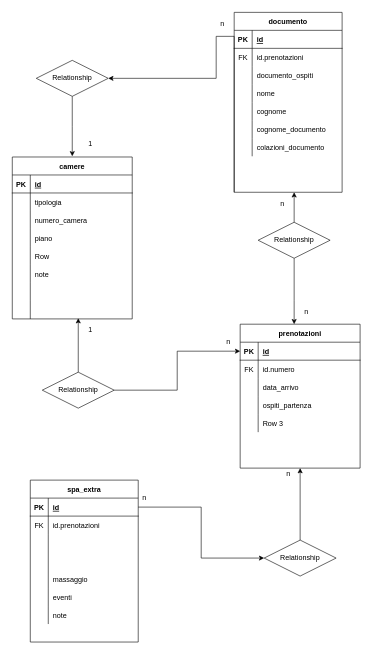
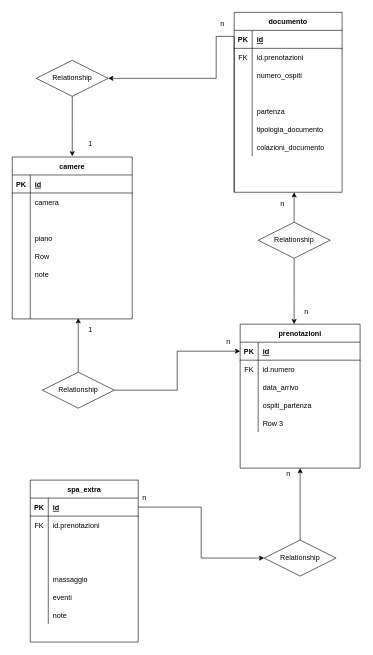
  <mxCell id="0" />
  <mxCell id="1" parent="0" />
  <mxCell id="2" value="camere" style="shape=table;startSize=30;container=1;collapsible=1;childLayout=tableLayout;fixedRows=1;rowLines=0;fontStyle=1;align=center;resizeLast=1;" vertex="1" parent="1"><mxGeometry x="20" y="261.17" width="200" height="270" as="geometry" /></mxCell>
  <mxCell id="3" value="" style="shape=partialRectangle;collapsible=0;dropTarget=0;pointerEvents=0;fillColor=none;top=0;left=0;bottom=1;right=0;points=[[0,0.5],[1,0.5]];portConstraint=eastwest;" vertex="1" parent="2"><mxGeometry y="30" width="200" height="30" as="geometry" /></mxCell>
  <mxCell id="4" value="PK" style="shape=partialRectangle;connectable=0;fillColor=none;top=0;left=0;bottom=0;right=0;fontStyle=1;overflow=hidden;" vertex="1" parent="3"><mxGeometry width="30" height="30" as="geometry" /></mxCell>
  <mxCell id="5" value="id" style="shape=partialRectangle;connectable=0;fillColor=none;top=0;left=0;bottom=0;right=0;align=left;spacingLeft=6;fontStyle=5;overflow=hidden;" vertex="1" parent="3"><mxGeometry x="30" width="170" height="30" as="geometry" /></mxCell>
  <mxCell id="6" value="" style="shape=partialRectangle;collapsible=0;dropTarget=0;pointerEvents=0;fillColor=none;top=0;left=0;bottom=0;right=0;points=[[0,0.5],[1,0.5]];portConstraint=eastwest;" vertex="1" parent="2"><mxGeometry y="60" width="200" height="30" as="geometry" /></mxCell>
  <mxCell id="7" value="" style="shape=partialRectangle;connectable=0;fillColor=none;top=0;left=0;bottom=0;right=0;editable=1;overflow=hidden;" vertex="1" parent="6"><mxGeometry width="30" height="30" as="geometry" /></mxCell>
- <mxCell id="8" value="tipologia" style="shape=partialRectangle;connectable=0;fillColor=none;top=0;left=0;bottom=0;right=0;align=left;spacingLeft=6;overflow=hidden;" vertex="1" parent="6"><mxGeometry x="30" width="170" height="30" as="geometry" /></mxCell>
+ <mxCell id="8" value="camera" style="shape=partialRectangle;connectable=0;fillColor=none;top=0;left=0;bottom=0;right=0;align=left;spacingLeft=6;overflow=hidden;" vertex="1" parent="6"><mxGeometry x="30" width="170" height="30" as="geometry" /></mxCell>
  <mxCell id="9" value="" style="shape=partialRectangle;collapsible=0;dropTarget=0;pointerEvents=0;fillColor=none;top=0;left=0;bottom=0;right=0;points=[[0,0.5],[1,0.5]];portConstraint=eastwest;" vertex="1" parent="2"><mxGeometry y="90" width="200" height="30" as="geometry" /></mxCell>
  <mxCell id="10" value="" style="shape=partialRectangle;connectable=0;fillColor=none;top=0;left=0;bottom=0;right=0;editable=1;overflow=hidden;" vertex="1" parent="9"><mxGeometry width="30" height="30" as="geometry" /></mxCell>
- <mxCell id="11" value="numero_camera" style="shape=partialRectangle;connectable=0;fillColor=none;top=0;left=0;bottom=0;right=0;align=left;spacingLeft=6;overflow=hidden;" vertex="1" parent="9"><mxGeometry x="30" width="170" height="30" as="geometry" /></mxCell>
  <mxCell id="12" value="" style="shape=partialRectangle;collapsible=0;dropTarget=0;pointerEvents=0;fillColor=none;top=0;left=0;bottom=0;right=0;points=[[0,0.5],[1,0.5]];portConstraint=eastwest;" vertex="1" parent="2"><mxGeometry y="120" width="200" height="30" as="geometry" /></mxCell>
  <mxCell id="13" value="" style="shape=partialRectangle;connectable=0;fillColor=none;top=0;left=0;bottom=0;right=0;editable=1;overflow=hidden;" vertex="1" parent="12"><mxGeometry width="30" height="30" as="geometry" /></mxCell>
  <mxCell id="14" value="piano" style="shape=partialRectangle;connectable=0;fillColor=none;top=0;left=0;bottom=0;right=0;align=left;spacingLeft=6;overflow=hidden;" vertex="1" parent="12"><mxGeometry x="30" width="170" height="30" as="geometry" /></mxCell>
  <mxCell id="15" value="" style="shape=partialRectangle;collapsible=0;dropTarget=0;pointerEvents=0;fillColor=none;top=0;left=0;bottom=0;right=0;points=[[0,0.5],[1,0.5]];portConstraint=eastwest;" vertex="1" parent="2"><mxGeometry y="150" width="200" height="30" as="geometry" /></mxCell>
  <mxCell id="16" value="" style="shape=partialRectangle;connectable=0;fillColor=none;top=0;left=0;bottom=0;right=0;editable=1;overflow=hidden;" vertex="1" parent="15"><mxGeometry width="30" height="30" as="geometry" /></mxCell>
  <mxCell id="17" value="Row" style="shape=partialRectangle;connectable=0;fillColor=none;top=0;left=0;bottom=0;right=0;align=left;spacingLeft=6;overflow=hidden;" vertex="1" parent="15"><mxGeometry x="30" width="170" height="30" as="geometry" /></mxCell>
  <mxCell id="18" value="" style="shape=partialRectangle;collapsible=0;dropTarget=0;pointerEvents=0;fillColor=none;top=0;left=0;bottom=0;right=0;points=[[0,0.5],[1,0.5]];portConstraint=eastwest;" vertex="1" parent="2"><mxGeometry y="180" width="200" height="30" as="geometry" /></mxCell>
  <mxCell id="19" value="" style="shape=partialRectangle;connectable=0;fillColor=none;top=0;left=0;bottom=0;right=0;editable=1;overflow=hidden;" vertex="1" parent="18"><mxGeometry width="30" height="30" as="geometry" /></mxCell>
  <mxCell id="20" value="note" style="shape=partialRectangle;connectable=0;fillColor=none;top=0;left=0;bottom=0;right=0;align=left;spacingLeft=6;overflow=hidden;" vertex="1" parent="18"><mxGeometry x="30" width="170" height="30" as="geometry" /></mxCell>
  <mxCell id="21" value="" style="shape=partialRectangle;collapsible=0;dropTarget=0;pointerEvents=0;fillColor=none;top=0;left=0;bottom=0;right=0;points=[[0,0.5],[1,0.5]];portConstraint=eastwest;" vertex="1" parent="2"><mxGeometry y="210" width="200" height="30" as="geometry" /></mxCell>
  <mxCell id="22" value="" style="shape=partialRectangle;connectable=0;fillColor=none;top=0;left=0;bottom=0;right=0;editable=1;overflow=hidden;" vertex="1" parent="21"><mxGeometry width="30" height="30" as="geometry" /></mxCell>
  <mxCell id="23" value="" style="shape=partialRectangle;connectable=0;fillColor=none;top=0;left=0;bottom=0;right=0;align=left;spacingLeft=6;overflow=hidden;" vertex="1" parent="21"><mxGeometry x="30" width="170" height="30" as="geometry" /></mxCell>
  <mxCell id="24" value="" style="shape=partialRectangle;collapsible=0;dropTarget=0;pointerEvents=0;fillColor=none;top=0;left=0;bottom=0;right=0;points=[[0,0.5],[1,0.5]];portConstraint=eastwest;" vertex="1" parent="2"><mxGeometry y="240" width="200" height="30" as="geometry" /></mxCell>
  <mxCell id="25" value="" style="shape=partialRectangle;connectable=0;fillColor=none;top=0;left=0;bottom=0;right=0;editable=1;overflow=hidden;" vertex="1" parent="24"><mxGeometry width="30" height="30" as="geometry" /></mxCell>
  <mxCell id="26" value="" style="shape=partialRectangle;connectable=0;fillColor=none;top=0;left=0;bottom=0;right=0;align=left;spacingLeft=6;overflow=hidden;" vertex="1" parent="24"><mxGeometry x="30" width="170" height="30" as="geometry" /></mxCell>
  <mxCell id="27" value="prenotazioni" style="shape=table;startSize=30;container=1;collapsible=1;childLayout=tableLayout;fixedRows=1;rowLines=0;fontStyle=1;align=center;resizeLast=1;" vertex="1" parent="1"><mxGeometry x="400" y="540" width="200" height="240" as="geometry" /></mxCell>
  <mxCell id="28" value="" style="shape=partialRectangle;collapsible=0;dropTarget=0;pointerEvents=0;fillColor=none;top=0;left=0;bottom=1;right=0;points=[[0,0.5],[1,0.5]];portConstraint=eastwest;" vertex="1" parent="27"><mxGeometry y="30" width="200" height="30" as="geometry" /></mxCell>
  <mxCell id="29" value="PK" style="shape=partialRectangle;connectable=0;fillColor=none;top=0;left=0;bottom=0;right=0;fontStyle=1;overflow=hidden;" vertex="1" parent="28"><mxGeometry width="30" height="30" as="geometry" /></mxCell>
  <mxCell id="30" value="id" style="shape=partialRectangle;connectable=0;fillColor=none;top=0;left=0;bottom=0;right=0;align=left;spacingLeft=6;fontStyle=5;overflow=hidden;" vertex="1" parent="28"><mxGeometry x="30" width="170" height="30" as="geometry" /></mxCell>
  <mxCell id="31" value="" style="shape=partialRectangle;collapsible=0;dropTarget=0;pointerEvents=0;fillColor=none;top=0;left=0;bottom=0;right=0;points=[[0,0.5],[1,0.5]];portConstraint=eastwest;" vertex="1" parent="27"><mxGeometry y="60" width="200" height="30" as="geometry" /></mxCell>
  <mxCell id="32" value="FK" style="shape=partialRectangle;connectable=0;fillColor=none;top=0;left=0;bottom=0;right=0;editable=1;overflow=hidden;" vertex="1" parent="31"><mxGeometry width="30" height="30" as="geometry" /></mxCell>
  <mxCell id="33" value="id.numero" style="shape=partialRectangle;connectable=0;fillColor=none;top=0;left=0;bottom=0;right=0;align=left;spacingLeft=6;overflow=hidden;" vertex="1" parent="31"><mxGeometry x="30" width="170" height="30" as="geometry" /></mxCell>
  <mxCell id="34" value="" style="shape=partialRectangle;collapsible=0;dropTarget=0;pointerEvents=0;fillColor=none;top=0;left=0;bottom=0;right=0;points=[[0,0.5],[1,0.5]];portConstraint=eastwest;" vertex="1" parent="27"><mxGeometry y="90" width="200" height="30" as="geometry" /></mxCell>
  <mxCell id="35" value="" style="shape=partialRectangle;connectable=0;fillColor=none;top=0;left=0;bottom=0;right=0;editable=1;overflow=hidden;" vertex="1" parent="34"><mxGeometry width="30" height="30" as="geometry" /></mxCell>
  <mxCell id="36" value="data_arrivo" style="shape=partialRectangle;connectable=0;fillColor=none;top=0;left=0;bottom=0;right=0;align=left;spacingLeft=6;overflow=hidden;" vertex="1" parent="34"><mxGeometry x="30" width="170" height="30" as="geometry" /></mxCell>
  <mxCell id="37" value="" style="shape=partialRectangle;collapsible=0;dropTarget=0;pointerEvents=0;fillColor=none;top=0;left=0;bottom=0;right=0;points=[[0,0.5],[1,0.5]];portConstraint=eastwest;" vertex="1" parent="27"><mxGeometry y="120" width="200" height="30" as="geometry" /></mxCell>
  <mxCell id="38" value="" style="shape=partialRectangle;connectable=0;fillColor=none;top=0;left=0;bottom=0;right=0;editable=1;overflow=hidden;" vertex="1" parent="37"><mxGeometry width="30" height="30" as="geometry" /></mxCell>
  <mxCell id="39" value="ospiti_partenza" style="shape=partialRectangle;connectable=0;fillColor=none;top=0;left=0;bottom=0;right=0;align=left;spacingLeft=6;overflow=hidden;" vertex="1" parent="37"><mxGeometry x="30" width="170" height="30" as="geometry" /></mxCell>
  <mxCell id="40" value="" style="shape=partialRectangle;collapsible=0;dropTarget=0;pointerEvents=0;fillColor=none;top=0;left=0;bottom=0;right=0;points=[[0,0.5],[1,0.5]];portConstraint=eastwest;" vertex="1" parent="27"><mxGeometry y="150" width="200" height="30" as="geometry" /></mxCell>
  <mxCell id="41" value="" style="shape=partialRectangle;connectable=0;fillColor=none;top=0;left=0;bottom=0;right=0;editable=1;overflow=hidden;" vertex="1" parent="40"><mxGeometry width="30" height="30" as="geometry" /></mxCell>
  <mxCell id="42" value="Row 3" style="shape=partialRectangle;connectable=0;fillColor=none;top=0;left=0;bottom=0;right=0;align=left;spacingLeft=6;overflow=hidden;" vertex="1" parent="40"><mxGeometry x="30" width="170" height="30" as="geometry" /></mxCell>
  <mxCell id="43" style="edgeStyle=orthogonalEdgeStyle;rounded=0;orthogonalLoop=1;jettySize=auto;html=1;exitX=0;exitY=1;exitDx=0;exitDy=0;" edge="1" parent="1" source="44" target="75"><mxGeometry relative="1" as="geometry"><Array as="points"><mxPoint x="390" y="60" /><mxPoint x="360" y="60" /><mxPoint x="360" y="130" /></Array></mxGeometry></mxCell>
  <mxCell id="44" value="documento" style="shape=table;startSize=30;container=1;collapsible=1;childLayout=tableLayout;fixedRows=1;rowLines=0;fontStyle=1;align=center;resizeLast=1;" vertex="1" parent="1"><mxGeometry x="390" y="20" width="180" height="300" as="geometry" /></mxCell>
  <mxCell id="45" value="" style="shape=partialRectangle;collapsible=0;dropTarget=0;pointerEvents=0;fillColor=none;top=0;left=0;bottom=1;right=0;points=[[0,0.5],[1,0.5]];portConstraint=eastwest;" vertex="1" parent="44"><mxGeometry y="30" width="180" height="30" as="geometry" /></mxCell>
  <mxCell id="46" value="PK" style="shape=partialRectangle;connectable=0;fillColor=none;top=0;left=0;bottom=0;right=0;fontStyle=1;overflow=hidden;" vertex="1" parent="45"><mxGeometry width="30" height="30" as="geometry" /></mxCell>
  <mxCell id="47" value="id" style="shape=partialRectangle;connectable=0;fillColor=none;top=0;left=0;bottom=0;right=0;align=left;spacingLeft=6;fontStyle=5;overflow=hidden;" vertex="1" parent="45"><mxGeometry x="30" width="150" height="30" as="geometry" /></mxCell>
  <mxCell id="48" value="" style="shape=partialRectangle;collapsible=0;dropTarget=0;pointerEvents=0;fillColor=none;top=0;left=0;bottom=0;right=0;points=[[0,0.5],[1,0.5]];portConstraint=eastwest;" vertex="1" parent="44"><mxGeometry y="60" width="180" height="30" as="geometry" /></mxCell>
  <mxCell id="49" value="FK" style="shape=partialRectangle;connectable=0;fillColor=none;top=0;left=0;bottom=0;right=0;fontStyle=0;overflow=hidden;" vertex="1" parent="48"><mxGeometry width="30" height="30" as="geometry" /></mxCell>
  <mxCell id="50" value="id.prenotazioni" style="shape=partialRectangle;connectable=0;fillColor=none;top=0;left=0;bottom=0;right=0;align=left;spacingLeft=6;fontStyle=0;overflow=hidden;" vertex="1" parent="48"><mxGeometry x="30" width="150" height="30" as="geometry" /></mxCell>
  <mxCell id="51" value="" style="shape=partialRectangle;collapsible=0;dropTarget=0;pointerEvents=0;fillColor=none;top=0;left=0;bottom=0;right=0;points=[[0,0.5],[1,0.5]];portConstraint=eastwest;" vertex="1" parent="44"><mxGeometry y="90" width="180" height="30" as="geometry" /></mxCell>
  <mxCell id="52" value="" style="shape=partialRectangle;connectable=0;fillColor=none;top=0;left=0;bottom=0;right=0;editable=1;overflow=hidden;" vertex="1" parent="51"><mxGeometry width="30" height="30" as="geometry" /></mxCell>
- <mxCell id="53" value="documento_ospiti" style="shape=partialRectangle;connectable=0;fillColor=none;top=0;left=0;bottom=0;right=0;align=left;spacingLeft=6;overflow=hidden;" vertex="1" parent="51"><mxGeometry x="30" width="150" height="30" as="geometry" /></mxCell>
+ <mxCell id="53" value="numero_ospiti" style="shape=partialRectangle;connectable=0;fillColor=none;top=0;left=0;bottom=0;right=0;align=left;spacingLeft=6;overflow=hidden;" vertex="1" parent="51"><mxGeometry x="30" width="150" height="30" as="geometry" /></mxCell>
  <mxCell id="54" value="" style="shape=partialRectangle;collapsible=0;dropTarget=0;pointerEvents=0;fillColor=none;top=0;left=0;bottom=0;right=0;points=[[0,0.5],[1,0.5]];portConstraint=eastwest;" vertex="1" parent="44"><mxGeometry y="120" width="180" height="30" as="geometry" /></mxCell>
  <mxCell id="55" value="" style="shape=partialRectangle;connectable=0;fillColor=none;top=0;left=0;bottom=0;right=0;editable=1;overflow=hidden;" vertex="1" parent="54"><mxGeometry width="30" height="30" as="geometry" /></mxCell>
- <mxCell id="56" value="nome" style="shape=partialRectangle;connectable=0;fillColor=none;top=0;left=0;bottom=0;right=0;align=left;spacingLeft=6;overflow=hidden;" vertex="1" parent="54"><mxGeometry x="30" width="150" height="30" as="geometry" /></mxCell>
  <mxCell id="57" value="" style="shape=partialRectangle;collapsible=0;dropTarget=0;pointerEvents=0;fillColor=none;top=0;left=0;bottom=0;right=0;points=[[0,0.5],[1,0.5]];portConstraint=eastwest;" vertex="1" parent="44"><mxGeometry y="150" width="180" height="30" as="geometry" /></mxCell>
  <mxCell id="58" value="" style="shape=partialRectangle;connectable=0;fillColor=none;top=0;left=0;bottom=0;right=0;editable=1;overflow=hidden;" vertex="1" parent="57"><mxGeometry width="30" height="30" as="geometry" /></mxCell>
- <mxCell id="59" value="cognome" style="shape=partialRectangle;connectable=0;fillColor=none;top=0;left=0;bottom=0;right=0;align=left;spacingLeft=6;overflow=hidden;" vertex="1" parent="57"><mxGeometry x="30" width="150" height="30" as="geometry" /></mxCell>
+ <mxCell id="59" value="partenza" style="shape=partialRectangle;connectable=0;fillColor=none;top=0;left=0;bottom=0;right=0;align=left;spacingLeft=6;overflow=hidden;" vertex="1" parent="57"><mxGeometry x="30" width="150" height="30" as="geometry" /></mxCell>
  <mxCell id="60" value="" style="shape=partialRectangle;collapsible=0;dropTarget=0;pointerEvents=0;fillColor=none;top=0;left=0;bottom=0;right=0;points=[[0,0.5],[1,0.5]];portConstraint=eastwest;" vertex="1" parent="44"><mxGeometry y="180" width="180" height="30" as="geometry" /></mxCell>
  <mxCell id="61" value="" style="shape=partialRectangle;connectable=0;fillColor=none;top=0;left=0;bottom=0;right=0;editable=1;overflow=hidden;" vertex="1" parent="60"><mxGeometry width="30" height="30" as="geometry" /></mxCell>
- <mxCell id="62" value="cognome_documento" style="shape=partialRectangle;connectable=0;fillColor=none;top=0;left=0;bottom=0;right=0;align=left;spacingLeft=6;overflow=hidden;" vertex="1" parent="60"><mxGeometry x="30" width="150" height="30" as="geometry" /></mxCell>
+ <mxCell id="62" value="tipologia_documento" style="shape=partialRectangle;connectable=0;fillColor=none;top=0;left=0;bottom=0;right=0;align=left;spacingLeft=6;overflow=hidden;" vertex="1" parent="60"><mxGeometry x="30" width="150" height="30" as="geometry" /></mxCell>
  <mxCell id="63" value="" style="shape=partialRectangle;collapsible=0;dropTarget=0;pointerEvents=0;fillColor=none;top=0;left=0;bottom=0;right=0;points=[[0,0.5],[1,0.5]];portConstraint=eastwest;" vertex="1" parent="44"><mxGeometry y="210" width="180" height="30" as="geometry" /></mxCell>
  <mxCell id="64" value="" style="shape=partialRectangle;connectable=0;fillColor=none;top=0;left=0;bottom=0;right=0;editable=1;overflow=hidden;" vertex="1" parent="63"><mxGeometry width="30" height="30" as="geometry" /></mxCell>
  <mxCell id="65" value="colazioni_documento" style="shape=partialRectangle;connectable=0;fillColor=none;top=0;left=0;bottom=0;right=0;align=left;spacingLeft=6;overflow=hidden;" vertex="1" parent="63"><mxGeometry x="30" width="150" height="30" as="geometry" /></mxCell>
  <mxCell id="66" style="edgeStyle=orthogonalEdgeStyle;rounded=0;orthogonalLoop=1;jettySize=auto;html=1;exitX=0.5;exitY=1;exitDx=0;exitDy=0;" edge="1" parent="1" source="67" target="27"><mxGeometry relative="1" as="geometry"><Array as="points"><mxPoint x="490" y="500" /><mxPoint x="490" y="500" /></Array></mxGeometry></mxCell>
  <mxCell id="67" value="Relationship" style="shape=rhombus;perimeter=rhombusPerimeter;whiteSpace=wrap;html=1;align=center;" vertex="1" parent="1"><mxGeometry x="430" y="370" width="120" height="60" as="geometry" /></mxCell>
  <mxCell id="68" style="edgeStyle=orthogonalEdgeStyle;rounded=0;orthogonalLoop=1;jettySize=auto;html=1;exitX=1;exitY=0.5;exitDx=0;exitDy=0;entryX=0;entryY=0.5;entryDx=0;entryDy=0;" edge="1" parent="1" source="69" target="28"><mxGeometry relative="1" as="geometry" /></mxCell>
  <mxCell id="69" value="Relationship" style="shape=rhombus;perimeter=rhombusPerimeter;whiteSpace=wrap;html=1;align=center;" vertex="1" parent="1"><mxGeometry x="70" y="620" width="120" height="60" as="geometry" /></mxCell>
  <mxCell id="70" value="" style="endArrow=classic;html=1;exitX=0.5;exitY=0;exitDx=0;exitDy=0;" edge="1" parent="1" source="67"><mxGeometry width="50" height="50" relative="1" as="geometry"><mxPoint x="-450" y="650" as="sourcePoint" /><mxPoint x="490" y="320" as="targetPoint" /></mxGeometry></mxCell>
  <mxCell id="71" value="" style="endArrow=classic;html=1;exitX=0.5;exitY=0;exitDx=0;exitDy=0;" edge="1" parent="1" source="69"><mxGeometry width="50" height="50" relative="1" as="geometry"><mxPoint x="-50" y="650" as="sourcePoint" /><mxPoint x="130" y="530" as="targetPoint" /></mxGeometry></mxCell>
  <mxCell id="72" value="1" style="text;html=1;align=center;verticalAlign=middle;resizable=0;points=[];autosize=1;" vertex="1" parent="1"><mxGeometry x="140" y="540" width="20" height="20" as="geometry" /></mxCell>
  <mxCell id="73" value="n" style="text;html=1;align=center;verticalAlign=middle;resizable=0;points=[];autosize=1;" vertex="1" parent="1"><mxGeometry x="370" y="560" width="20" height="20" as="geometry" /></mxCell>
  <mxCell id="74" style="edgeStyle=orthogonalEdgeStyle;rounded=0;orthogonalLoop=1;jettySize=auto;html=1;exitX=0.5;exitY=1;exitDx=0;exitDy=0;" edge="1" parent="1" source="75"><mxGeometry relative="1" as="geometry"><mxPoint x="120" y="260" as="targetPoint" /></mxGeometry></mxCell>
  <mxCell id="75" value="Relationship" style="shape=rhombus;perimeter=rhombusPerimeter;whiteSpace=wrap;html=1;align=center;" vertex="1" parent="1"><mxGeometry x="60" y="100" width="120" height="60" as="geometry" /></mxCell>
  <mxCell id="76" value="spa_extra" style="shape=table;startSize=30;container=1;collapsible=1;childLayout=tableLayout;fixedRows=1;rowLines=0;fontStyle=1;align=center;resizeLast=1;" vertex="1" parent="1"><mxGeometry x="50" y="800" width="180" height="270" as="geometry" /></mxCell>
  <mxCell id="77" value="" style="shape=partialRectangle;collapsible=0;dropTarget=0;pointerEvents=0;fillColor=none;top=0;left=0;bottom=1;right=0;points=[[0,0.5],[1,0.5]];portConstraint=eastwest;" vertex="1" parent="76"><mxGeometry y="30" width="180" height="30" as="geometry" /></mxCell>
  <mxCell id="78" value="PK" style="shape=partialRectangle;connectable=0;fillColor=none;top=0;left=0;bottom=0;right=0;fontStyle=1;overflow=hidden;" vertex="1" parent="77"><mxGeometry width="30" height="30" as="geometry" /></mxCell>
  <mxCell id="79" value="id" style="shape=partialRectangle;connectable=0;fillColor=none;top=0;left=0;bottom=0;right=0;align=left;spacingLeft=6;fontStyle=5;overflow=hidden;" vertex="1" parent="77"><mxGeometry x="30" width="150" height="30" as="geometry" /></mxCell>
  <mxCell id="80" value="" style="shape=partialRectangle;collapsible=0;dropTarget=0;pointerEvents=0;fillColor=none;top=0;left=0;bottom=0;right=0;points=[[0,0.5],[1,0.5]];portConstraint=eastwest;" vertex="1" parent="76"><mxGeometry y="60" width="180" height="30" as="geometry" /></mxCell>
  <mxCell id="81" value="FK" style="shape=partialRectangle;connectable=0;fillColor=none;top=0;left=0;bottom=0;right=0;fontStyle=0;overflow=hidden;" vertex="1" parent="80"><mxGeometry width="30" height="30" as="geometry" /></mxCell>
  <mxCell id="82" value="id.prenotazioni" style="shape=partialRectangle;connectable=0;fillColor=none;top=0;left=0;bottom=0;right=0;align=left;spacingLeft=6;fontStyle=0;overflow=hidden;" vertex="1" parent="80"><mxGeometry x="30" width="150" height="30" as="geometry" /></mxCell>
  <mxCell id="83" value="" style="shape=partialRectangle;collapsible=0;dropTarget=0;pointerEvents=0;fillColor=none;top=0;left=0;bottom=0;right=0;points=[[0,0.5],[1,0.5]];portConstraint=eastwest;" vertex="1" parent="76"><mxGeometry y="90" width="180" height="30" as="geometry" /></mxCell>
  <mxCell id="84" value="" style="shape=partialRectangle;connectable=0;fillColor=none;top=0;left=0;bottom=0;right=0;editable=1;overflow=hidden;" vertex="1" parent="83"><mxGeometry width="30" height="30" as="geometry" /></mxCell>
  <mxCell id="85" value="" style="shape=partialRectangle;collapsible=0;dropTarget=0;pointerEvents=0;fillColor=none;top=0;left=0;bottom=0;right=0;points=[[0,0.5],[1,0.5]];portConstraint=eastwest;" vertex="1" parent="76"><mxGeometry y="120" width="180" height="30" as="geometry" /></mxCell>
  <mxCell id="86" value="" style="shape=partialRectangle;connectable=0;fillColor=none;top=0;left=0;bottom=0;right=0;editable=1;overflow=hidden;" vertex="1" parent="85"><mxGeometry width="30" height="30" as="geometry" /></mxCell>
  <mxCell id="87" value="" style="shape=partialRectangle;collapsible=0;dropTarget=0;pointerEvents=0;fillColor=none;top=0;left=0;bottom=0;right=0;points=[[0,0.5],[1,0.5]];portConstraint=eastwest;" vertex="1" parent="76"><mxGeometry y="150" width="180" height="30" as="geometry" /></mxCell>
  <mxCell id="88" value="" style="shape=partialRectangle;connectable=0;fillColor=none;top=0;left=0;bottom=0;right=0;editable=1;overflow=hidden;" vertex="1" parent="87"><mxGeometry width="30" height="30" as="geometry" /></mxCell>
  <mxCell id="89" value="massaggio" style="shape=partialRectangle;connectable=0;fillColor=none;top=0;left=0;bottom=0;right=0;align=left;spacingLeft=6;overflow=hidden;" vertex="1" parent="87"><mxGeometry x="30" width="150" height="30" as="geometry" /></mxCell>
  <mxCell id="90" value="" style="shape=partialRectangle;collapsible=0;dropTarget=0;pointerEvents=0;fillColor=none;top=0;left=0;bottom=0;right=0;points=[[0,0.5],[1,0.5]];portConstraint=eastwest;" vertex="1" parent="76"><mxGeometry y="180" width="180" height="30" as="geometry" /></mxCell>
  <mxCell id="91" value="" style="shape=partialRectangle;connectable=0;fillColor=none;top=0;left=0;bottom=0;right=0;editable=1;overflow=hidden;" vertex="1" parent="90"><mxGeometry width="30" height="30" as="geometry" /></mxCell>
  <mxCell id="92" value="eventi" style="shape=partialRectangle;connectable=0;fillColor=none;top=0;left=0;bottom=0;right=0;align=left;spacingLeft=6;overflow=hidden;" vertex="1" parent="90"><mxGeometry x="30" width="150" height="30" as="geometry" /></mxCell>
  <mxCell id="93" value="" style="shape=partialRectangle;collapsible=0;dropTarget=0;pointerEvents=0;fillColor=none;top=0;left=0;bottom=0;right=0;points=[[0,0.5],[1,0.5]];portConstraint=eastwest;" vertex="1" parent="76"><mxGeometry y="210" width="180" height="30" as="geometry" /></mxCell>
  <mxCell id="94" value="" style="shape=partialRectangle;connectable=0;fillColor=none;top=0;left=0;bottom=0;right=0;editable=1;overflow=hidden;" vertex="1" parent="93"><mxGeometry width="30" height="30" as="geometry" /></mxCell>
  <mxCell id="95" value="note" style="shape=partialRectangle;connectable=0;fillColor=none;top=0;left=0;bottom=0;right=0;align=left;spacingLeft=6;overflow=hidden;" vertex="1" parent="93"><mxGeometry x="30" width="150" height="30" as="geometry" /></mxCell>
  <mxCell id="96" style="edgeStyle=orthogonalEdgeStyle;rounded=0;orthogonalLoop=1;jettySize=auto;html=1;exitX=0.5;exitY=0;exitDx=0;exitDy=0;entryX=0.5;entryY=1;entryDx=0;entryDy=0;" edge="1" parent="1" source="97" target="27"><mxGeometry relative="1" as="geometry" /></mxCell>
  <mxCell id="97" value="Relationship" style="shape=rhombus;perimeter=rhombusPerimeter;whiteSpace=wrap;html=1;align=center;" vertex="1" parent="1"><mxGeometry x="440" y="900" width="120" height="60" as="geometry" /></mxCell>
  <mxCell id="98" style="edgeStyle=orthogonalEdgeStyle;rounded=0;orthogonalLoop=1;jettySize=auto;html=1;exitX=1;exitY=0.5;exitDx=0;exitDy=0;entryX=0;entryY=0.5;entryDx=0;entryDy=0;" edge="1" parent="1" source="77" target="97"><mxGeometry relative="1" as="geometry" /></mxCell>
  <mxCell id="99" value="n" style="text;html=1;align=center;verticalAlign=middle;resizable=0;points=[];autosize=1;" vertex="1" parent="1"><mxGeometry x="230" y="820" width="20" height="20" as="geometry" /></mxCell>
  <mxCell id="100" value="n" style="text;html=1;align=center;verticalAlign=middle;resizable=0;points=[];autosize=1;" vertex="1" parent="1"><mxGeometry x="470" y="780" width="20" height="20" as="geometry" /></mxCell>
  <mxCell id="101" value="1" style="text;html=1;align=center;verticalAlign=middle;resizable=0;points=[];autosize=1;" vertex="1" parent="1"><mxGeometry x="140" y="230" width="20" height="20" as="geometry" /></mxCell>
  <mxCell id="102" value="n" style="text;html=1;align=center;verticalAlign=middle;resizable=0;points=[];autosize=1;" vertex="1" parent="1"><mxGeometry x="360" y="30" width="20" height="20" as="geometry" /></mxCell>
  <mxCell id="103" value="n" style="text;html=1;align=center;verticalAlign=middle;resizable=0;points=[];autosize=1;" vertex="1" parent="1"><mxGeometry x="460" y="330" width="20" height="20" as="geometry" /></mxCell>
  <mxCell id="104" value="n" style="text;html=1;align=center;verticalAlign=middle;resizable=0;points=[];autosize=1;" vertex="1" parent="1"><mxGeometry x="500" y="510" width="20" height="20" as="geometry" /></mxCell>
